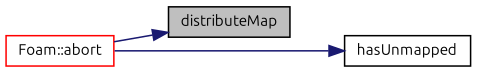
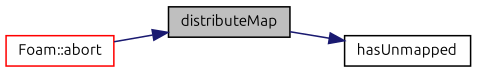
  digraph {
    fontname=Ubuntu
    rankdir=LR
    node [color=black fontname=Ubuntu fontsize=10 shape=record]
    edge [color=midnightblue fontname=Ubuntu fontsize=10 labelfontname=Helvetica labelfontsize=10 style=solid]
    n1 [fillcolor=grey75 fontcolor=black height=0.2 label=distributeMap style=filled width=0.4]
    n2 [height=0.2 label=hasUnmapped width=0.4]
    n3 [color=red height=0.2 label="Foam::abort" width=0.4]
-   n3 -> n2
+   n1 -> n2
    n3 -> n1
  }
